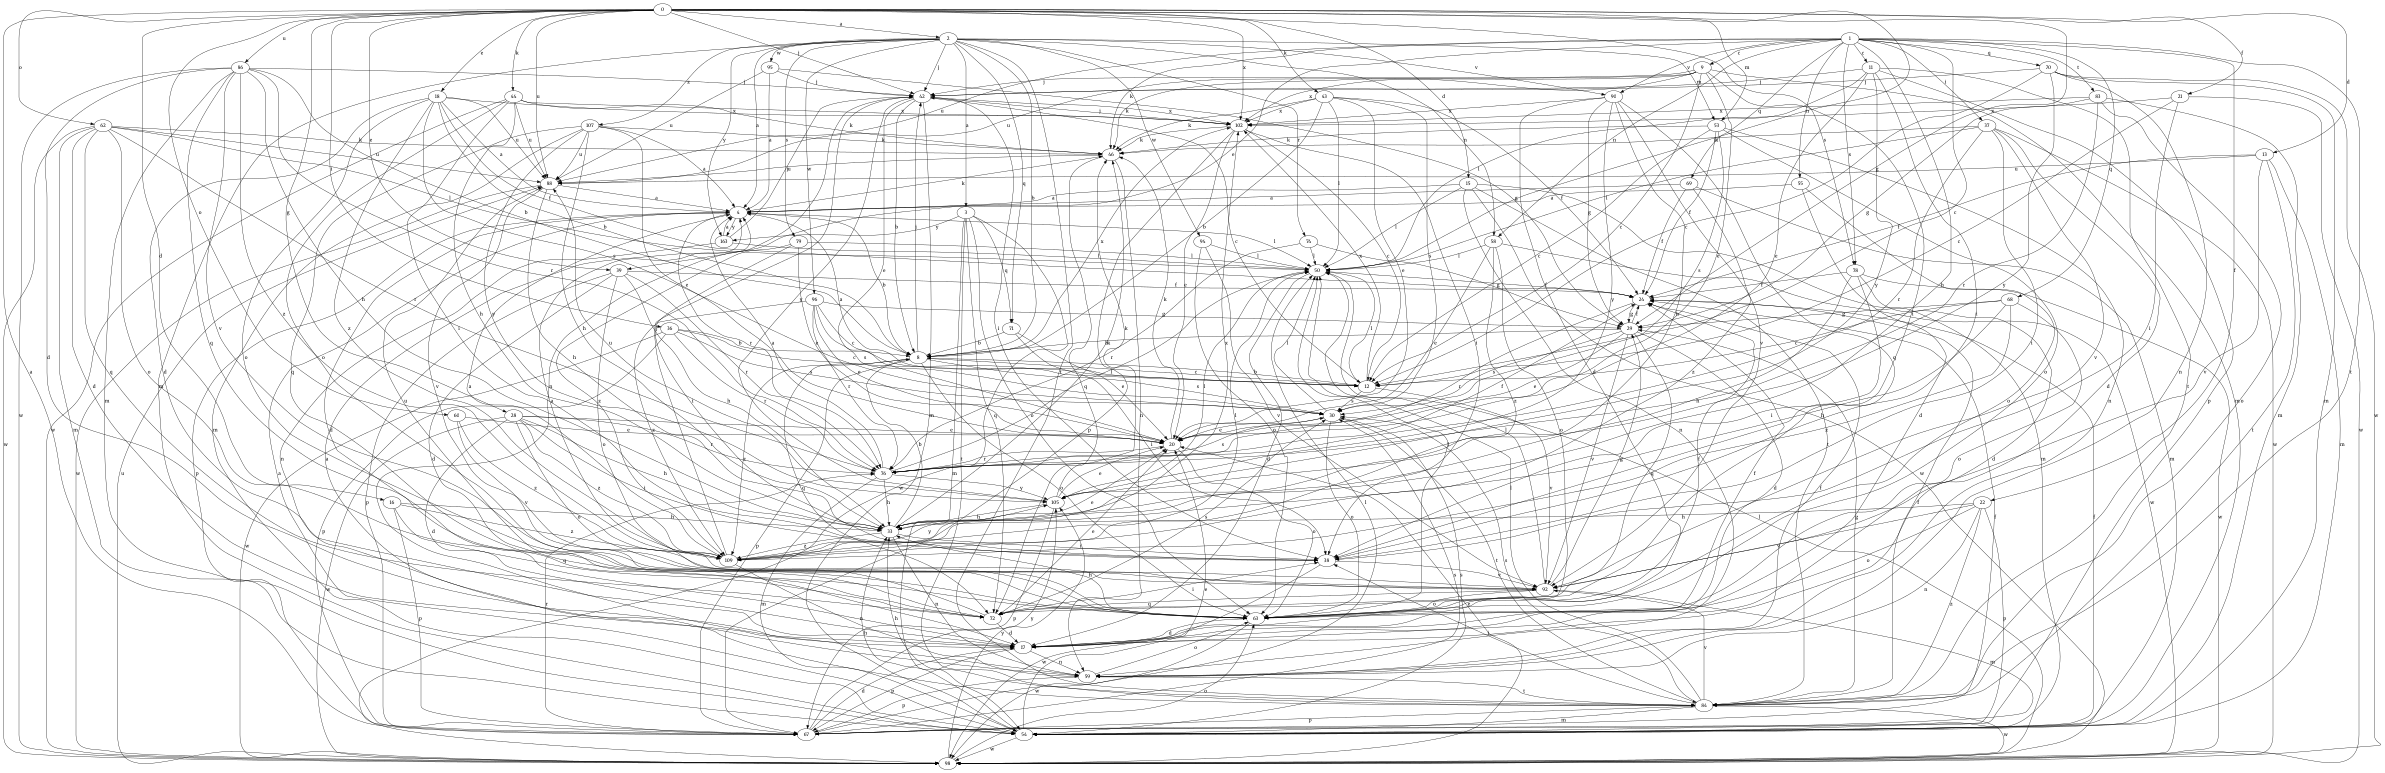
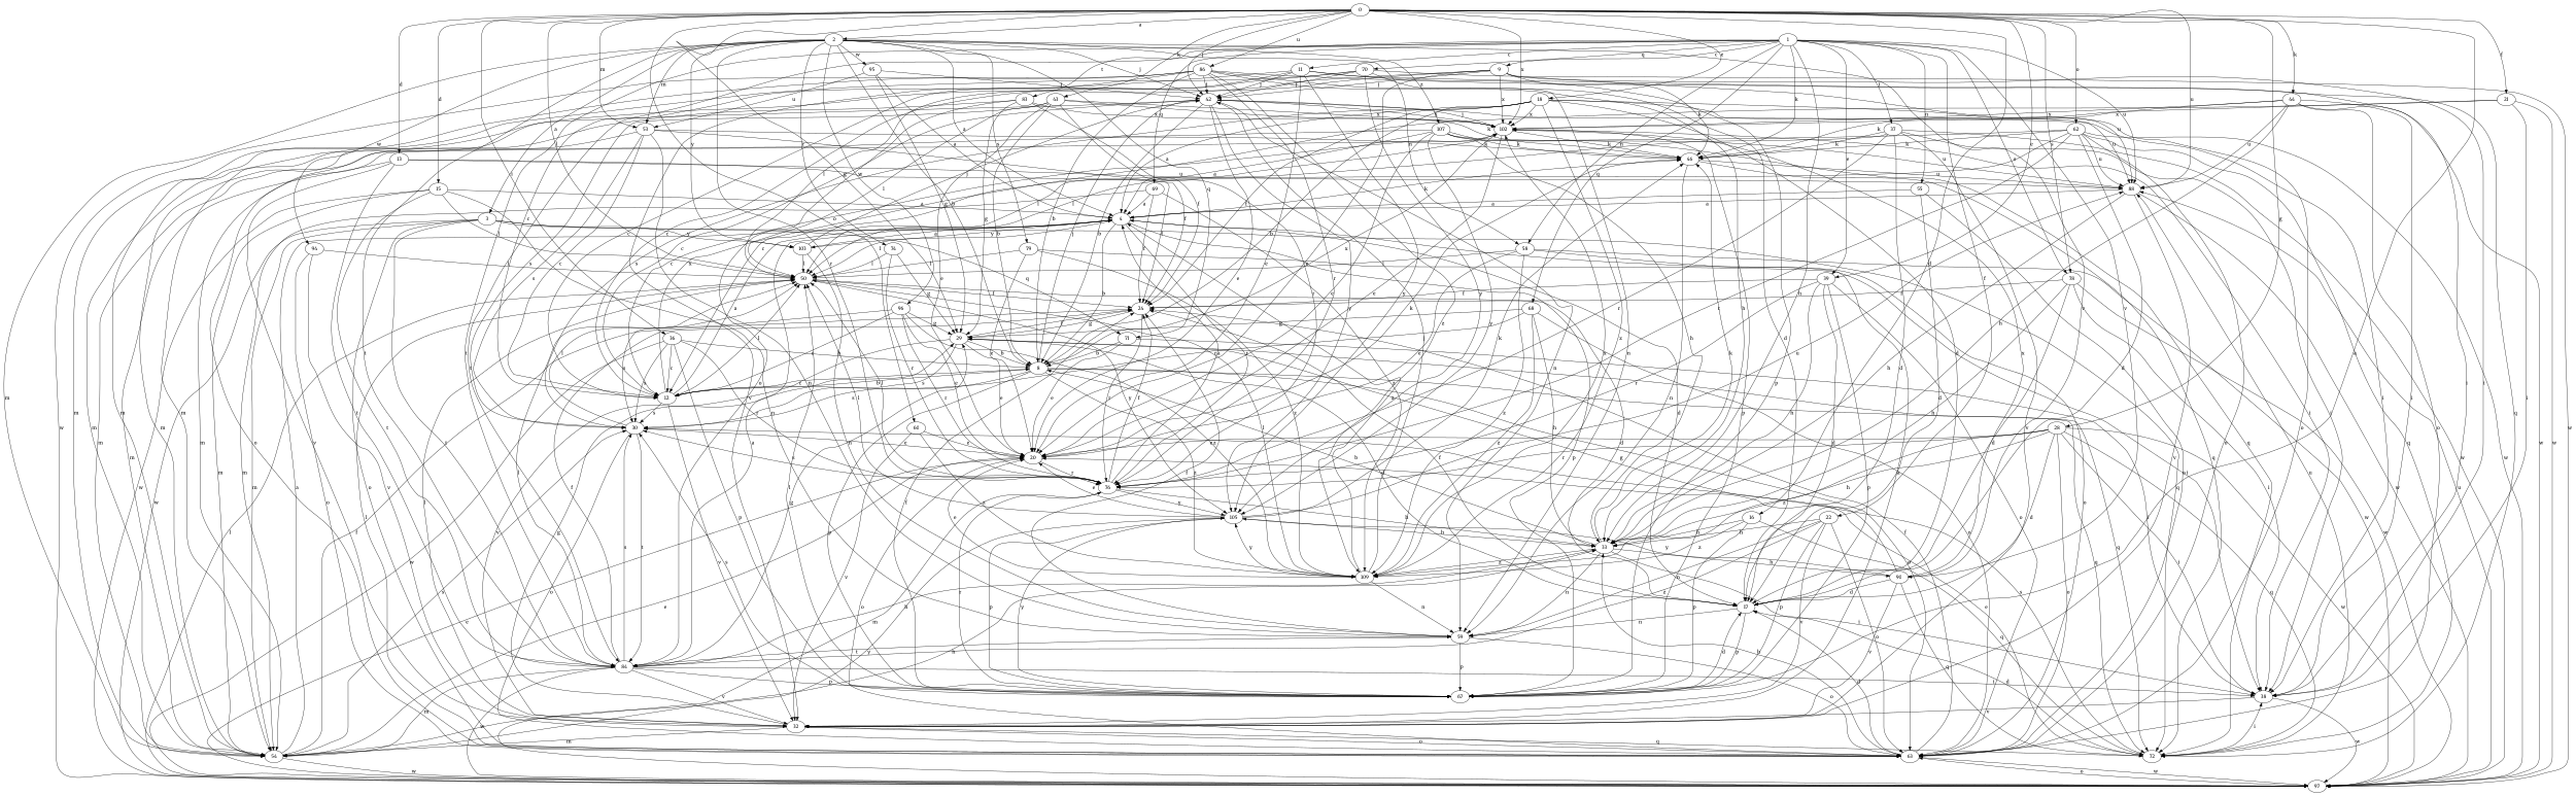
  strict digraph {
    fontname=Merriweather
    node [fontname=Merriweather]
    edge [fontname=Merriweather]
    0
    2
    13
    15
    16
    18
    n7 [label=39]
    21
    28
    29
    36
    42
    43
    44
    50
    53
    60
    62
    67
    78
    86
    88
    102
    58
    84
    90
    3
    4
    8
    54
    71
    74
    76
    79
    94
    95
    96
-   103 [label=163]
+   103
    107
-   92
+   92 [label=32]
    24
-   97 [label=98]
+   97
    59
    33
    72
    109
    63
    17
    n49 [label=30]
    12
    38
    20
    105
    46
    1
    9
    11
    22
    37
    55
    68
    69
    70
    83
    0 -> 2 [label=a]
    0 -> 13 [label=d]
    0 -> 15 [label=d]
    0 -> 16 [label=d]
    0 -> 18 [label=e]
    0 -> n7 [label=e]
    0 -> 21 [label=f]
    0 -> 28 [label=g]
    0 -> 29 [label=g]
    0 -> 36 [label=i]
    0 -> 42 [label=j]
    0 -> 43 [label=k]
    0 -> 44 [label=k]
    0 -> 50 [label=l]
    0 -> 53 [label=m]
    0 -> 60 [label=o]
    0 -> 62 [label=o]
    0 -> 67 [label=a]
    0 -> 78 [label=s]
    0 -> 86 [label=u]
    0 -> 88 [label=u]
    0 -> 102 [label=x]
    2 -> 42 [label=j]
    2 -> 53 [label=m]
    2 -> 58 [label=n]
    2 -> 84 [label=t]
    2 -> 90 [label=v]
    2 -> 3 [label=a]
    2 -> 4 [label=a]
    2 -> 8 [label=b]
    2 -> 54 [label=m]
    2 -> 71 [label=q]
    2 -> 74 [label=r]
+   2 -> 76 [label=r]
    2 -> 79 [label=s]
    2 -> 94 [label=w]
    2 -> 95 [label=w]
    2 -> 96 [label=w]
    2 -> 103 [label=y]
    2 -> 107 [label=z]
    13 -> 88 [label=u]
    13 -> 84 [label=t]
    13 -> 54 [label=m]
    13 -> 92 [label=v]
    13 -> 24 [label=f]
    15 -> 50 [label=l]
    15 -> 84 [label=t]
    15 -> 4 [label=a]
    15 -> 54 [label=m]
    15 -> 97 [label=w]
    15 -> 59 [label=n]
    16 -> 67 [label=p]
    16 -> 33 [label=h]
    16 -> 72 [label=q]
    16 -> 109 [label=z]
    18 -> 88 [label=u]
    18 -> 102 [label=x]
    18 -> 4 [label=a]
    18 -> 8 [label=b]
    18 -> 24 [label=f]
    18 -> 109 [label=z]
    18 -> 63 [label=o]
    18 -> 17 [label=d]
    18 -> n49 [label=s]
    n7 -> 67 [label=p]
    n7 -> 76 [label=r]
    n7 -> 24 [label=f]
    n7 -> 33 [label=h]
    n7 -> 63 [label=o]
    n7 -> 17 [label=d]
    21 -> 102 [label=x]
    21 -> 97 [label=w]
    21 -> 12 [label=c]
    21 -> 38 [label=i]
    28 -> 76 [label=r]
    28 -> 97 [label=w]
    28 -> 33 [label=h]
+   28 -> 72 [label=q]
    28 -> 109 [label=z]
    28 -> 63 [label=o]
    28 -> 17 [label=d]
    28 -> 38 [label=i]
    28 -> 20 [label=e]
    29 -> 8 [label=b]
    29 -> 92 [label=v]
    29 -> 24 [label=f]
    29 -> 72 [label=q]
    29 -> 17 [label=d]
    29 -> n49 [label=s]
    29 -> 20 [label=e]
    36 -> 67 [label=p]
    36 -> 8 [label=b]
    36 -> 76 [label=r]
    36 -> 97 [label=w]
    36 -> n49 [label=s]
    36 -> 12 [label=c]
    42 -> 102 [label=x]
    42 -> 8 [label=b]
    42 -> 54 [label=m]
    42 -> 59 [label=n]
    42 -> 12 [label=c]
    42 -> 38 [label=i]
    42 -> 20 [label=e]
    42 -> 105 [label=y]
    43 -> 50 [label=l]
    43 -> 102 [label=x]
    43 -> 8 [label=b]
    43 -> 24 [label=f]
    43 -> n49 [label=s]
    43 -> 20 [label=e]
    43 -> 46 [label=k]
    44 -> 88 [label=u]
    44 -> 102 [label=x]
    44 -> 97 [label=w]
    44 -> 33 [label=h]
    44 -> 63 [label=o]
    44 -> 38 [label=i]
    44 -> 46 [label=k]
    50 -> 24 [label=f]
    50 -> 17 [label=d]
+   50 -> 105 [label=y]
    53 -> 24 [label=f]
    53 -> 59 [label=n]
    53 -> 63 [label=o]
    53 -> n49 [label=s]
    53 -> 12 [label=c]
    53 -> 46 [label=k]
    60 -> 92 [label=v]
    60 -> 109 [label=z]
    60 -> 20 [label=e]
    62 -> 50 [label=l]
    62 -> 88 [label=u]
    62 -> 54 [label=m]
    62 -> 76 [label=r]
    62 -> 97 [label=w]
    62 -> 72 [label=q]
    62 -> 63 [label=o]
    62 -> 17 [label=d]
    62 -> 46 [label=k]
    67 -> 50 [label=l]
    67 -> 76 [label=r]
    67 -> 24 [label=f]
    67 -> 17 [label=d]
    67 -> n49 [label=s]
    67 -> 105 [label=y]
    78 -> 24 [label=f]
    78 -> 97 [label=w]
    78 -> 33 [label=h]
    78 -> 17 [label=d]
    78 -> 38 [label=i]
    86 -> 42 [label=j]
    86 -> 8 [label=b]
    86 -> 54 [label=m]
    86 -> 76 [label=r]
    86 -> 92 [label=v]
    86 -> 97 [label=w]
    86 -> 33 [label=h]
    86 -> 72 [label=q]
    86 -> 109 [label=z]
    86 -> 17 [label=d]
    88 -> 4 [label=a]
    88 -> 92 [label=v]
    88 -> 97 [label=w]
    88 -> 33 [label=h]
    102 -> 42 [label=j]
    102 -> 67 [label=p]
    102 -> 12 [label=c]
    102 -> 38 [label=i]
    102 -> 20 [label=e]
    102 -> 46 [label=k]
    58 -> 50 [label=l]
    58 -> 97 [label=w]
    58 -> 109 [label=z]
    58 -> 63 [label=o]
    58 -> 20 [label=e]
    84 -> 29 [label=g]
    84 -> 50 [label=l]
    84 -> 67 [label=p]
    84 -> 4 [label=a]
    84 -> 54 [label=m]
    84 -> 92 [label=v]
    84 -> 24 [label=f]
    84 -> 97 [label=w]
    84 -> 33 [label=h]
    84 -> n49 [label=s]
    84 -> 38 [label=i]
    90 -> 29 [label=g]
    90 -> 102 [label=x]
    90 -> 92 [label=v]
-   90 -> 33 [label=h]
+   33 -> 90 [label=h]
    90 -> 72 [label=q]
    90 -> 17 [label=d]
    90 -> 105 [label=y]
    3 -> 84 [label=t]
    3 -> 54 [label=m]
    3 -> 71 [label=q]
    3 -> 103 [label=y]
    3 -> 97 [label=w]
    3 -> 72 [label=q]
    3 -> 63 [label=o]
    4 -> 50 [label=l]
    4 -> 67 [label=p]
    4 -> 8 [label=b]
    4 -> 76 [label=r]
    4 -> 103 [label=y]
    4 -> 17 [label=d]
    4 -> 46 [label=k]
    8 -> 42 [label=j]
    8 -> 67 [label=p]
    8 -> 102 [label=x]
    8 -> 72 [label=q]
    8 -> 109 [label=z]
    8 -> 63 [label=o]
    8 -> n49 [label=s]
    8 -> 12 [label=c]
    54 -> 4 [label=a]
    54 -> 24 [label=f]
    54 -> 97 [label=w]
    54 -> 33 [label=h]
    54 -> n49 [label=s]
    54 -> 20 [label=e]
    71 -> 8 [label=b]
    71 -> 38 [label=i]
    71 -> 20 [label=e]
    74 -> 29 [label=g]
    74 -> 50 [label=l]
    74 -> 76 [label=r]
    76 -> 50 [label=l]
    76 -> 4 [label=a]
    76 -> 54 [label=m]
    76 -> 24 [label=f]
    76 -> 33 [label=h]
    76 -> n49 [label=s]
    76 -> 105 [label=y]
    79 -> 50 [label=l]
    79 -> 109 [label=z]
    79 -> 38 [label=i]
    79 -> 20 [label=e]
    94 -> 50 [label=l]
    94 -> 92 [label=v]
    94 -> 63 [label=o]
    95 -> 29 [label=g]
    95 -> 42 [label=j]
-   95 -> 88 [label=u]
+   95 -> 53 [label=u]
    95 -> 4 [label=a]
    96 -> 29 [label=g]
    96 -> 76 [label=r]
    96 -> 109 [label=z]
    96 -> n49 [label=s]
    96 -> 12 [label=c]
    96 -> 20 [label=e]
    103 -> 42 [label=j]
    103 -> 50 [label=l]
    103 -> 4 [label=a]
    103 -> 59 [label=n]
    107 -> 88 [label=u]
    107 -> 4 [label=a]
    107 -> 54 [label=m]
    107 -> 33 [label=h]
    107 -> 72 [label=q]
    107 -> 20 [label=e]
    107 -> 105 [label=y]
    107 -> 46 [label=k]
    92 -> 29 [label=g]
    92 -> 50 [label=l]
    92 -> 4 [label=a]
    92 -> 54 [label=m]
    92 -> 72 [label=q]
    92 -> 63 [label=o]
    24 -> 29 [label=g]
    24 -> 76 [label=r]
    97 -> 50 [label=l]
    97 -> 88 [label=u]
    97 -> 63 [label=o]
    97 -> 20 [label=e]
    97 -> 105 [label=y]
    59 -> 67 [label=p]
    59 -> 84 [label=t]
    59 -> 24 [label=f]
    59 -> 63 [label=o]
    33 -> 8 [label=b]
    33 -> 59 [label=n]
    33 -> 109 [label=z]
    33 -> 38 [label=i]
    33 -> 46 [label=k]
    72 -> 88 [label=u]
    72 -> 17 [label=d]
    72 -> n49 [label=s]
    72 -> 38 [label=i]
    72 -> 20 [label=e]
    109 -> 42 [label=j]
    109 -> 50 [label=l]
    109 -> 102 [label=x]
    109 -> 4 [label=a]
    109 -> 59 [label=n]
    109 -> 20 [label=e]
    109 -> 105 [label=y]
    63 -> 50 [label=l]
    63 -> 24 [label=f]
    63 -> 97 [label=w]
    63 -> 33 [label=h]
    63 -> 17 [label=d]
    17 -> 67 [label=p]
    17 -> 24 [label=f]
    17 -> 59 [label=n]
    n49 -> 50 [label=l]
    n49 -> 84 [label=t]
    n49 -> 63 [label=o]
    n49 -> 20 [label=e]
    12 -> 50 [label=l]
    12 -> 102 [label=x]
    12 -> 4 [label=a]
    12 -> 8 [label=b]
    12 -> 92 [label=v]
    12 -> n49 [label=s]
    38 -> 92 [label=v]
    38 -> 97 [label=w]
    20 -> 76 [label=r]
    20 -> 63 [label=o]
    20 -> 46 [label=k]
    105 -> 50 [label=l]
    105 -> 67 [label=p]
    105 -> 88 [label=u]
    105 -> 33 [label=h]
    105 -> 20 [label=e]
    105 -> 46 [label=k]
    46 -> 88 [label=u]
    46 -> 59 [label=n]
    46 -> 72 [label=q]
    1 -> n7 [label=e]
    1 -> 78 [label=s]
    1 -> 88 [label=u]
    1 -> 58 [label=n]
    1 -> 84 [label=t]
    1 -> 90 [label=v]
    1 -> 33 [label=h]
    1 -> 12 [label=c]
    1 -> 46 [label=k]
    1 -> 9 [label=c]
    1 -> 11 [label=c]
    1 -> 22 [label=f]
    1 -> 37 [label=i]
    1 -> 55 [label=n]
    1 -> 68 [label=q]
    1 -> 69 [label=q]
    1 -> 70 [label=q]
    1 -> 83 [label=t]
    9 -> 42 [label=j]
    9 -> 88 [label=u]
    9 -> 102 [label=x]
    9 -> 54 [label=m]
    9 -> 12 [label=c]
    9 -> 38 [label=i]
    9 -> 20 [label=e]
    9 -> 46 [label=k]
    11 -> 42 [label=j]
    11 -> 50 [label=l]
    11 -> 67 [label=p]
    11 -> 84 [label=t]
    11 -> 38 [label=i]
    11 -> 20 [label=e]
    11 -> 105 [label=y]
    22 -> 67 [label=p]
    22 -> 84 [label=z]
    22 -> 92 [label=v]
    22 -> 59 [label=n]
    22 -> 33 [label=h]
    22 -> 63 [label=o]
    37 -> 50 [label=l]
    37 -> 76 [label=r]
    37 -> 92 [label=v]
    37 -> 97 [label=w]
    37 -> 17 [label=d]
    37 -> 38 [label=i]
    37 -> 46 [label=k]
    55 -> 4 [label=a]
    55 -> 63 [label=o]
    55 -> 17 [label=d]
    68 -> 29 [label=g]
    68 -> 33 [label=h]
    68 -> 109 [label=z]
    68 -> 63 [label=o]
    68 -> 12 [label=c]
    69 -> 4 [label=a]
    69 -> 54 [label=m]
    69 -> 24 [label=f]
    69 -> 109 [label=z]
    70 -> 42 [label=j]
    70 -> 54 [label=m]
    70 -> 97 [label=w]
    70 -> 59 [label=n]
    70 -> 12 [label=c]
    70 -> 105 [label=y]
    83 -> 29 [label=g]
    83 -> 102 [label=x]
    83 -> 84 [label=o]
    83 -> 54 [label=m]
    83 -> 76 [label=r]
  }
